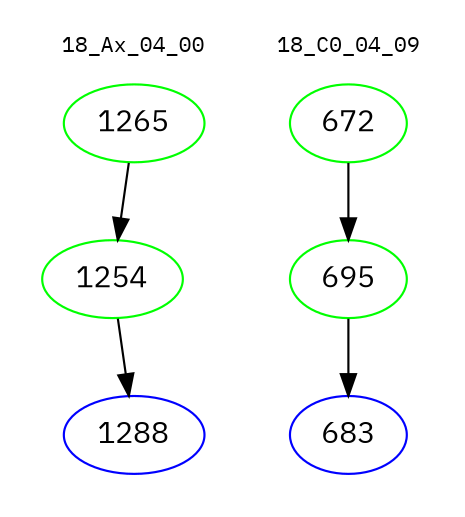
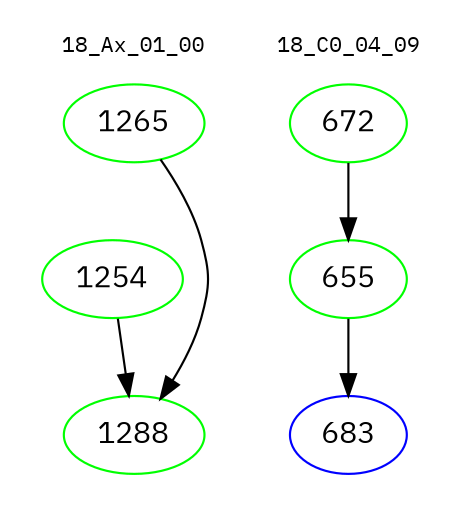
  digraph {
    fontname="IBM Plex Mono"
    node [color=green fontname="IBM Plex Mono"]
    edge [color=black fontname="IBM Plex Mono"]
    n1 [label=1265]
    n2 [label=1254]
-   n3 [color=blue label=1288]
+   n3 [label=1288]
    n4 [label=672]
-   n5 [label=695]
+   n5 [label=655]
    n6 [color=blue label=683]
    subgraph cluster_1 {
      color=white
      fontsize=10
-     label="18_Ax_04_00"
+     label="18_Ax_01_00"
      n1
      n2
      n3
    }
    subgraph cluster_2 {
      color=white
      fontsize=10
      label="18_C0_04_09"
      n4
      n5
      n6
    }
-   n1 -> n2
+   n1 -> n3
    n2 -> n3
    n4 -> n5
    n5 -> n6
  }
